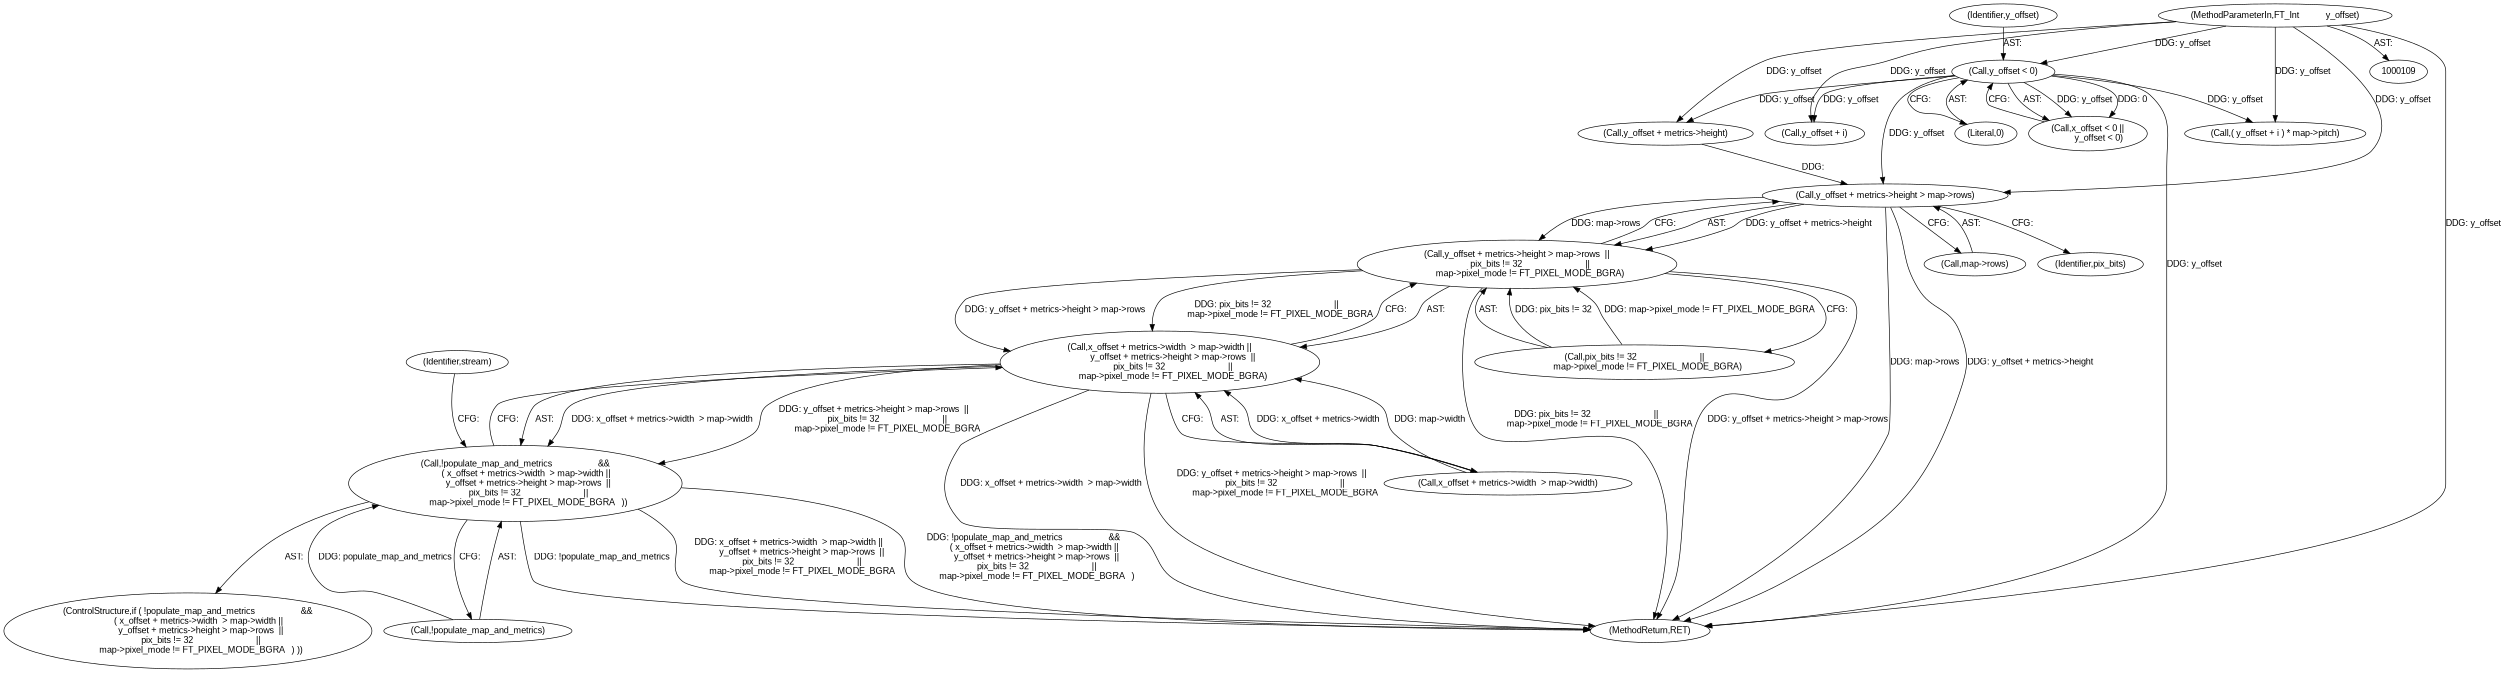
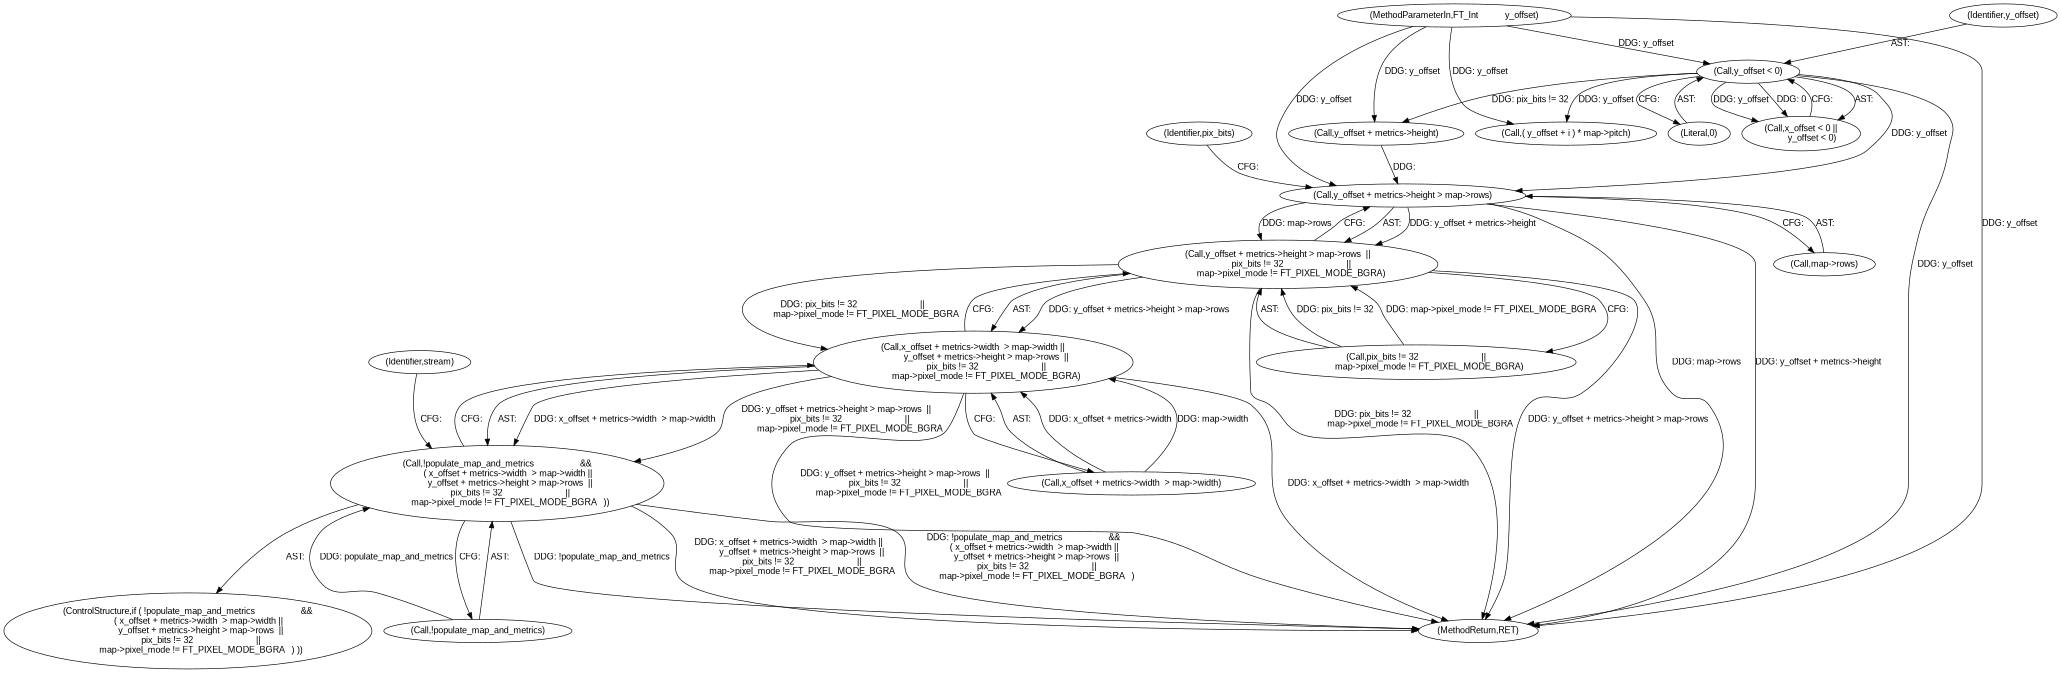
  digraph {
    fontname="Liberation Sans"
    node [fontname="Liberation Sans"]
    edge [fontname="Liberation Sans"]
    n1 [label="(Call,y_offset + metrics->height > map->rows)"]
    n2 [label="(Call,y_offset + metrics->height > map->rows  ||\n           pix_bits != 32                          ||\n           map->pixel_mode != FT_PIXEL_MODE_BGRA)"]
    n3 [label="(MethodReturn,RET)"]
    n4 [label="(Call,map->rows)"]
    n5 [label="(Call,x_offset + metrics->width  > map->width ||\n           y_offset + metrics->height > map->rows  ||\n           pix_bits != 32                          ||\n           map->pixel_mode != FT_PIXEL_MODE_BGRA)"]
    n6 [label="(Call,pix_bits != 32                          ||\n           map->pixel_mode != FT_PIXEL_MODE_BGRA)"]
    n7 [label="(Call,y_offset < 0)"]
    n8 [label="(Call,y_offset + metrics->height)"]
    n9 [label="(Literal,0)"]
    n10 [label="(Call,x_offset < 0 ||\n         y_offset < 0)"]
-   n11 [label="(Call,y_offset + i)"]
    n12 [label="(Call,( y_offset + i ) * map->pitch)"]
    n13 [label="(MethodParameterIn,FT_Int           y_offset)"]
-   1000109
    n15 [label="(Call,!populate_map_and_metrics                   &&\n         ( x_offset + metrics->width  > map->width ||\n           y_offset + metrics->height > map->rows  ||\n           pix_bits != 32                          ||\n           map->pixel_mode != FT_PIXEL_MODE_BGRA   ))"]
    n16 [label="(Call,x_offset + metrics->width  > map->width)"]
    n17 [label="(ControlStructure,if ( !populate_map_and_metrics                   &&\n         ( x_offset + metrics->width  > map->width ||\n           y_offset + metrics->height > map->rows  ||\n           pix_bits != 32                          ||\n           map->pixel_mode != FT_PIXEL_MODE_BGRA   ) ))"]
    n18 [label="(Call,!populate_map_and_metrics)"]
    n19 [label="(Identifier,stream)"]
    n20 [label="(Identifier,pix_bits)"]
    n21 [label="(Identifier,y_offset)"]
    n1 -> n2 [label="AST: "]
    n1 -> n2 [label="DDG: y_offset + metrics->height"]
    n1 -> n2 [label="DDG: map->rows"]
    n1 -> n3 [label="DDG: map->rows"]
    n1 -> n3 [label="DDG: y_offset + metrics->height"]
    n1 -> n4 [label="CFG: "]
    n2 -> n1 [label="CFG: "]
    n2 -> n3 [label="DDG: pix_bits != 32                          ||\n           map->pixel_mode != FT_PIXEL_MODE_BGRA"]
    n2 -> n3 [label="DDG: y_offset + metrics->height > map->rows"]
    n2 -> n5 [label="AST: "]
    n2 -> n5 [label="DDG: y_offset + metrics->height > map->rows"]
    n2 -> n5 [label="DDG: pix_bits != 32                          ||\n           map->pixel_mode != FT_PIXEL_MODE_BGRA"]
    n2 -> n6 [label="CFG: "]
    n4 -> n1 [label="AST: "]
    n5 -> n2 [label="CFG: "]
    n5 -> n3 [label="DDG: y_offset + metrics->height > map->rows  ||\n           pix_bits != 32                          ||\n           map->pixel_mode != FT_PIXEL_MODE_BGRA"]
    n5 -> n3 [label="DDG: x_offset + metrics->width  > map->width"]
    n5 -> n15 [label="AST: "]
    n5 -> n15 [label="DDG: x_offset + metrics->width  > map->width"]
    n5 -> n15 [label="DDG: y_offset + metrics->height > map->rows  ||\n           pix_bits != 32                          ||\n           map->pixel_mode != FT_PIXEL_MODE_BGRA"]
    n5 -> n16 [label="CFG: "]
    n6 -> n2 [label="AST: "]
    n6 -> n2 [label="DDG: pix_bits != 32"]
    n6 -> n2 [label="DDG: map->pixel_mode != FT_PIXEL_MODE_BGRA"]
    n7 -> n1 [label="DDG: y_offset"]
    n7 -> n3 [label="DDG: y_offset"]
-   n7 -> n8 [label="DDG: y_offset"]
+   n7 -> n8 [label="DDG: pix_bits != 32"]
    n7 -> n9 [label="CFG: "]
    n7 -> n10 [label="AST: "]
    n7 -> n10 [label="DDG: y_offset"]
    n7 -> n10 [label="DDG: 0"]
-   n7 -> n11 [label="DDG: y_offset"]
    n7 -> n12 [label="DDG: y_offset"]
    n8 -> n1 [label="DDG: "]
    n9 -> n7 [label="AST: "]
    n10 -> n7 [label="CFG: "]
    n13 -> n1 [label="DDG: y_offset"]
    n13 -> n3 [label="DDG: y_offset"]
    n13 -> n7 [label="DDG: y_offset"]
    n13 -> n8 [label="DDG: y_offset"]
-   n13 -> n11 [label="DDG: y_offset"]
    n13 -> n12 [label="DDG: y_offset"]
-   n13 -> 1000109 [label="AST: "]
    n15 -> n3 [label="DDG: !populate_map_and_metrics                   &&\n         ( x_offset + metrics->width  > map->width ||\n           y_offset + metrics->height > map->rows  ||\n           pix_bits != 32                          ||\n           map->pixel_mode != FT_PIXEL_MODE_BGRA   )"]
    n15 -> n3 [label="DDG: !populate_map_and_metrics"]
    n15 -> n3 [label="DDG: x_offset + metrics->width  > map->width ||\n           y_offset + metrics->height > map->rows  ||\n           pix_bits != 32                          ||\n           map->pixel_mode != FT_PIXEL_MODE_BGRA"]
    n15 -> n5 [label="CFG: "]
    n15 -> n17 [label="AST: "]
    n15 -> n18 [label="CFG: "]
    n16 -> n5 [label="AST: "]
    n16 -> n5 [label="DDG: x_offset + metrics->width"]
    n16 -> n5 [label="DDG: map->width"]
    n18 -> n15 [label="AST: "]
    n18 -> n15 [label="DDG: populate_map_and_metrics"]
    n19 -> n15 [label="CFG: "]
-   n1 -> n20 [label="CFG: "]
+   n20 -> n1 [label="CFG: "]
    n21 -> n7 [label="AST: "]
  }
